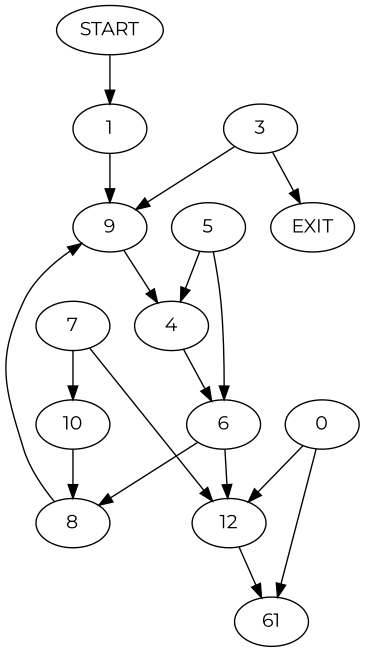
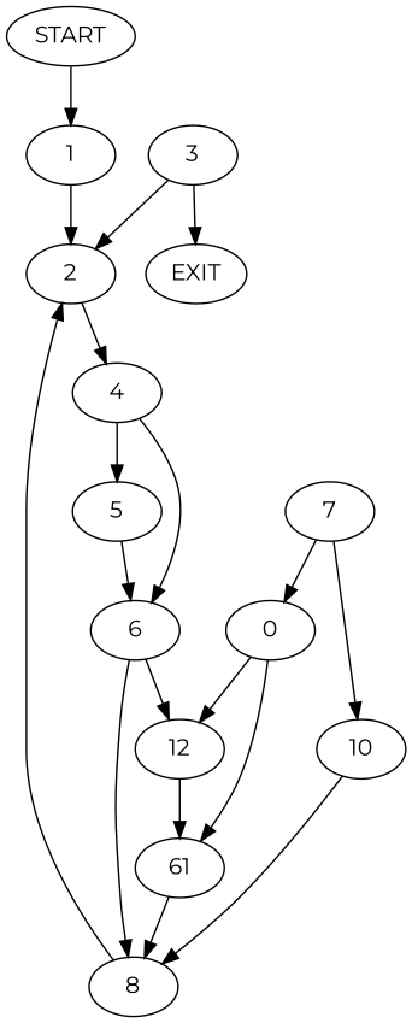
  digraph {
    fontname=Montserrat
    node [fontname=Montserrat]
    edge [fontname=Montserrat]
    n1 [label=START]
    1
-   2 [label=9]
+   2
    n4 [label=EXIT]
    4
    3
    5
    6
    8
    12
    n11 [label=0]
    7
    10
    n14 [label=61]
    n1 -> 1
    1 -> 2
    2 -> 4
-   5 -> 4
+   4 -> 5
    4 -> 6
    3 -> 2
    3 -> n4
    5 -> 6
    6 -> 8
    6 -> 12
    8 -> 2
    12 -> n14
    n11 -> 12
    n11 -> n14
-   7 -> 12
+   7 -> n11
    7 -> 10
    10 -> 8
+   n14 -> 8
  }
